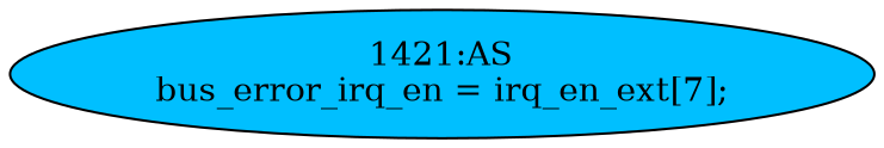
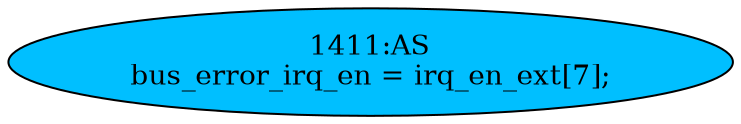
  strict digraph {
-   n1 [ast="<pyverilog.vparser.ast.Assign object at 0x7fd773257fd0>" def_var="['bus_error_irq_en']" fillcolor=deepskyblue label="1421:AS\nbus_error_irq_en = irq_en_ext[7];" statements="[]" style=filled typ=Assign use_var="['irq_en_ext']"]
+   n1 [ast="<pyverilog.vparser.ast.Assign object at 0x7fd773257fd0>" def_var="['bus_error_irq_en']" fillcolor=deepskyblue label="1411:AS\nbus_error_irq_en = irq_en_ext[7];" statements="[]" style=filled typ=Assign use_var="['irq_en_ext']"]
  }
